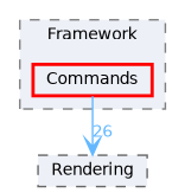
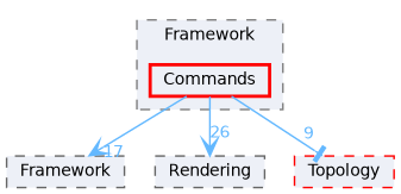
  digraph {
    compound=true
    node [color=red fillcolor="#edf0f7" fontname=Helvetica fontsize=10 shape=box style="filled,dashed"]
    edge [arrowhead=vee color=steelblue1 fontcolor=steelblue1 fontname=Helvetica fontsize=10 labeldistance=1.5 labelfontname=Helvetica labelfontsize=10]
    n1 [height=0.2 label=Commands style="filled,bold" width=0.4]
+   n2 [color=gray40 height=0.2 label=Framework width=0.4]
    n3 [color=gray40 height=0.2 label=Rendering width=0.4]
+   n4 [height=0.2 label=Topology width=0.4]
    subgraph cluster_1 {
      bgcolor="#edf0f7"
      fontname=Helvetica
      fontsize=10
      label=Framework
      pencolor=grey50
      style="filled,dashed"
      n1
    }
+   n1 -> n2 [headlabel=17]
    n1 -> n3 [headlabel=26]
+   n1 -> n4 [arrowhead=tee headlabel=9]
  }
